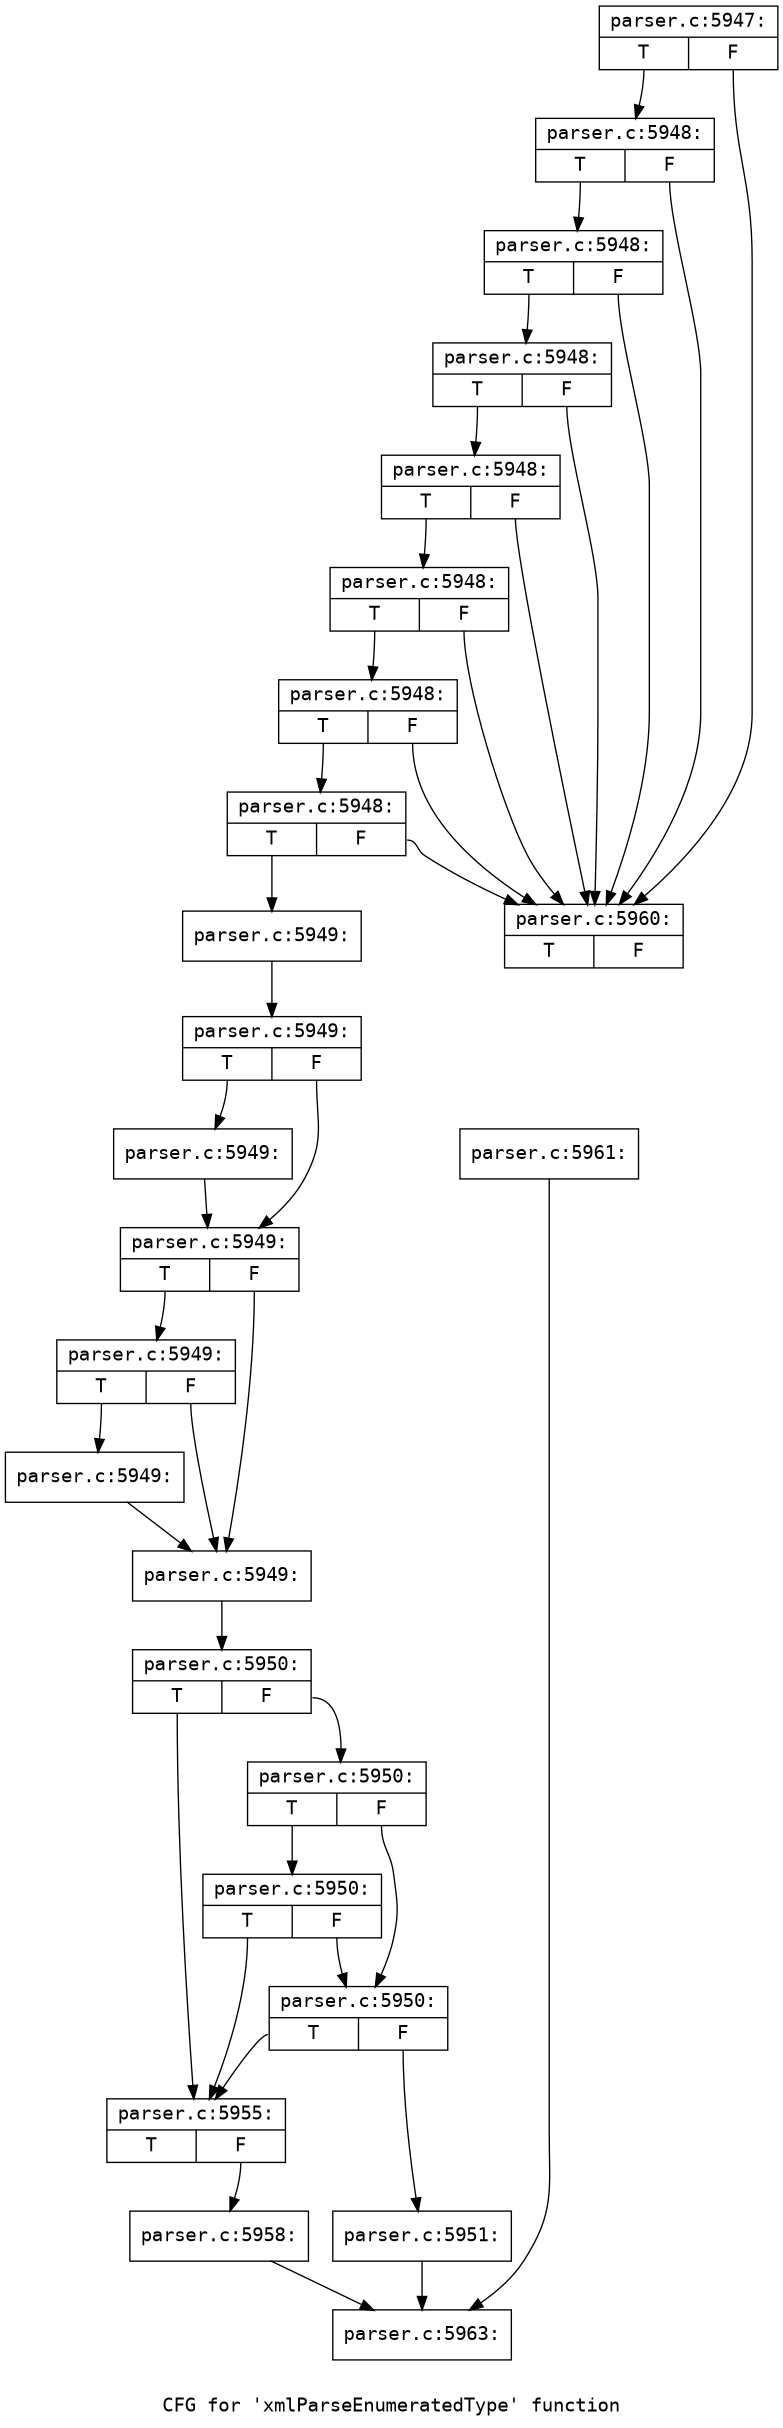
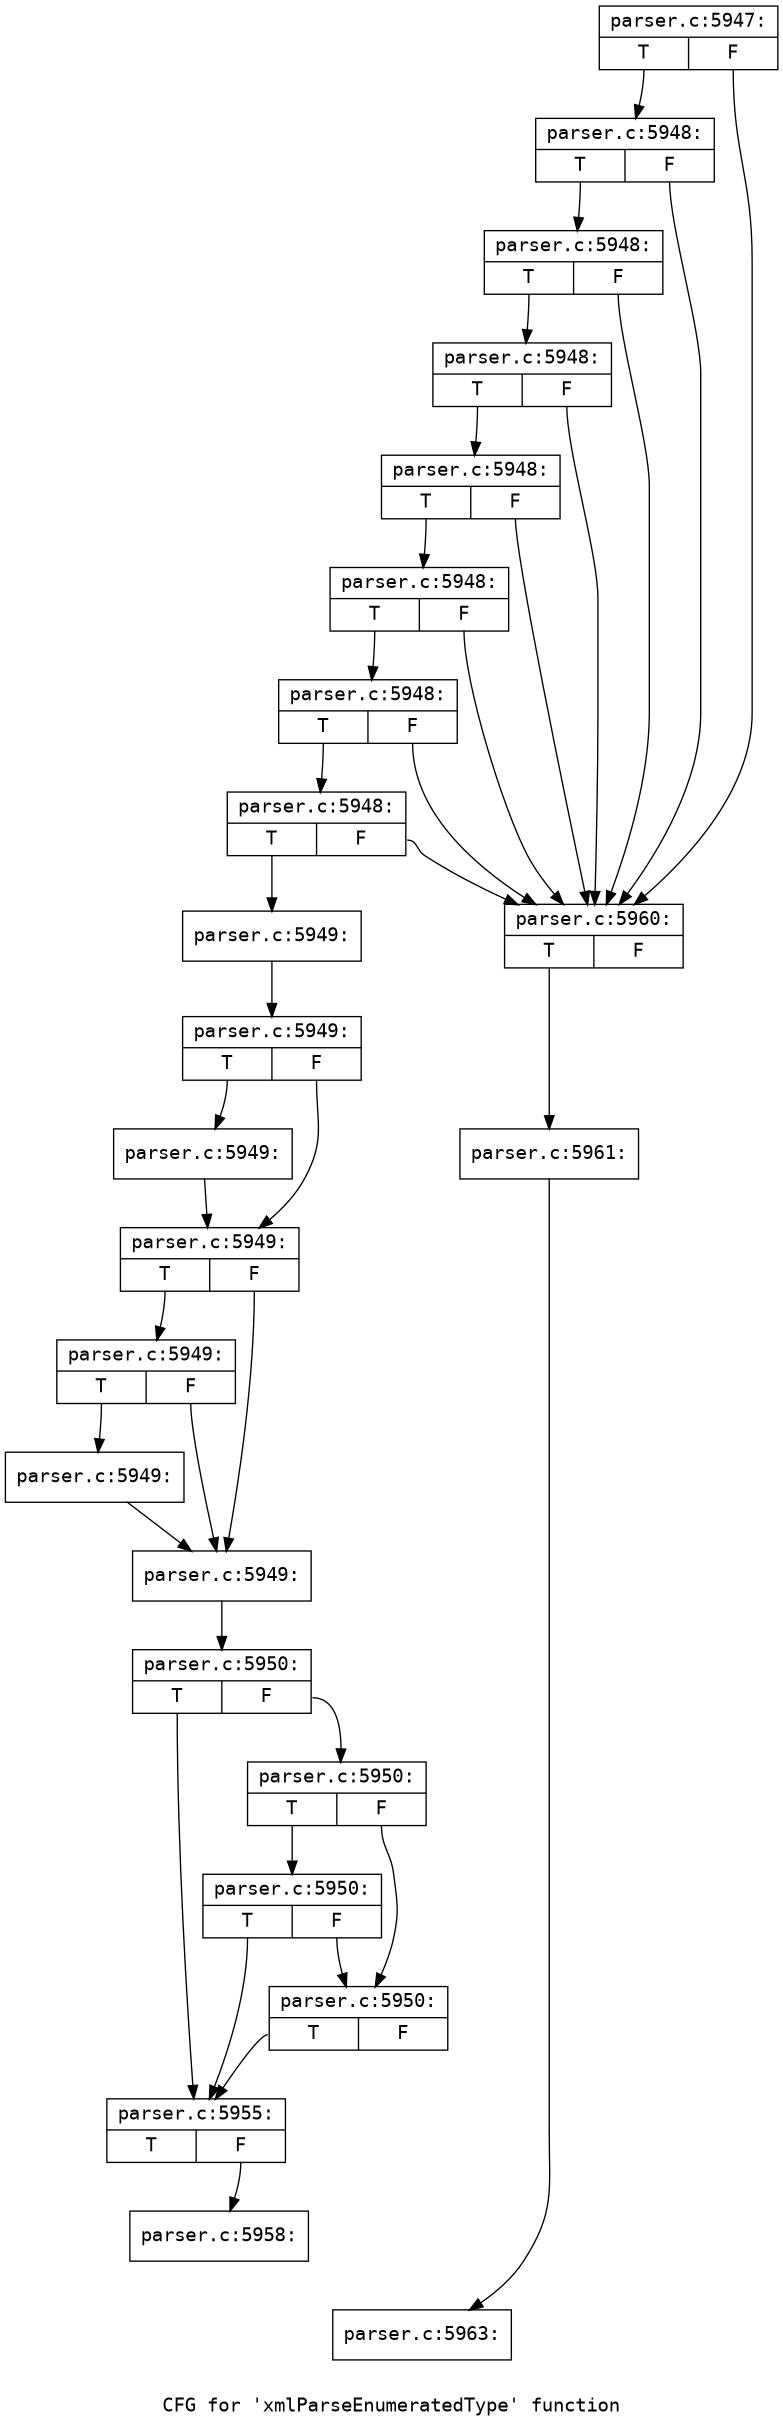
  digraph {
    fontname="DejaVu Sans Mono"
    label="CFG for 'xmlParseEnumeratedType' function"
    node [fontname="DejaVu Sans Mono" shape=record]
    edge [fontname="DejaVu Sans Mono" tailport=s0]
    n1 [label="{parser.c:5947:|{<s0>T|<s1>F}}"]
    n2 [label="{parser.c:5948:|{<s0>T|<s1>F}}"]
    n3 [label="{parser.c:5960:|{<s0>T|<s1>F}}"]
    n4 [label="{parser.c:5948:|{<s0>T|<s1>F}}"]
    n5 [label="{parser.c:5961:}"]
    n6 [label="{parser.c:5948:|{<s0>T|<s1>F}}"]
    n7 [label="{parser.c:5963:}"]
    n8 [label="{parser.c:5948:|{<s0>T|<s1>F}}"]
    n9 [label="{parser.c:5948:|{<s0>T|<s1>F}}"]
    n10 [label="{parser.c:5948:|{<s0>T|<s1>F}}"]
    n11 [label="{parser.c:5948:|{<s0>T|<s1>F}}"]
    n12 [label="{parser.c:5949:}"]
    n13 [label="{parser.c:5949:|{<s0>T|<s1>F}}"]
    n14 [label="{parser.c:5949:}"]
    n15 [label="{parser.c:5949:|{<s0>T|<s1>F}}"]
    n16 [label="{parser.c:5949:|{<s0>T|<s1>F}}"]
    n17 [label="{parser.c:5949:}"]
    n18 [label="{parser.c:5949:}"]
    n19 [label="{parser.c:5950:|{<s0>T|<s1>F}}"]
    n20 [label="{parser.c:5955:|{<s0>T|<s1>F}}"]
    n21 [label="{parser.c:5950:|{<s0>T|<s1>F}}"]
    n22 [label="{parser.c:5958:}"]
    n23 [label="{parser.c:5950:|{<s0>T|<s1>F}}"]
    n24 [label="{parser.c:5950:|{<s0>T|<s1>F}}"]
-   n25 [label="{parser.c:5951:}"]
    n1 -> n2
    n1 -> n3 [tailport=s1]
    n2 -> n3 [tailport=s1]
    n2 -> n4
+   n3 -> n5
    n4 -> n3 [tailport=s1]
    n4 -> n6
    n5 -> n7
    n6 -> n3 [tailport=s1]
    n6 -> n8
    n8 -> n3 [tailport=s1]
    n8 -> n9
    n9 -> n3 [tailport=s1]
    n9 -> n10
    n10 -> n3 [tailport=s1]
    n10 -> n11
    n11 -> n3 [tailport=s1]
    n11 -> n12
    n12 -> n13
    n13 -> n14
    n13 -> n15 [tailport=s1]
    n14 -> n15
    n15 -> n16
    n15 -> n17 [tailport=s1]
    n16 -> n17 [tailport=s1]
    n16 -> n18
    n17 -> n19
    n18 -> n17
    n19 -> n20
    n19 -> n21 [tailport=s1]
    n20 -> n22 [tailport=s1]
    n21 -> n23
    n21 -> n24 [tailport=s1]
-   n22 -> n7
    n23 -> n20
    n23 -> n24 [tailport=s1]
    n24 -> n20
-   n24 -> n25 [tailport=s1]
-   n25 -> n7
  }
